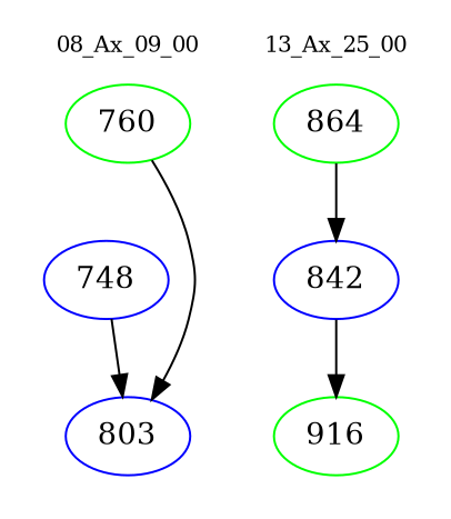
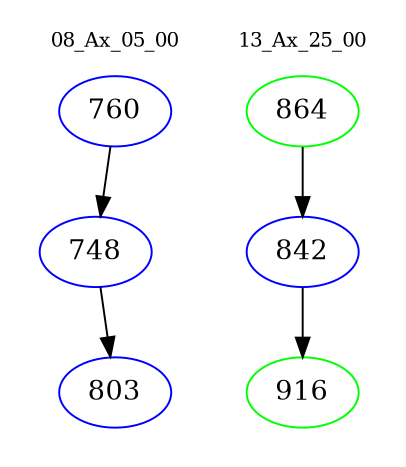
  digraph {
    node [color=green]
    edge [color=black]
-   n1 [label=760]
+   n1 [color=blue label=760]
    n2 [color=blue label=748]
    n3 [color=blue label=803]
    n4 [label=864]
    n5 [color=blue label=842]
    n6 [label=916]
    subgraph cluster_1 {
      color=white
      fontsize=10
-     label="08_Ax_09_00"
+     label="08_Ax_05_00"
      n1
      n2
      n3
    }
    subgraph cluster_2 {
      color=white
      fontsize=10
      label="13_Ax_25_00"
      n4
      n5
      n6
    }
-   n1 -> n3
+   n1 -> n2
    n2 -> n3
    n4 -> n5
    n5 -> n6
  }
